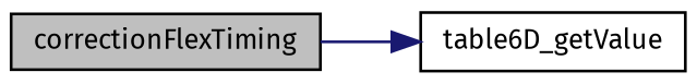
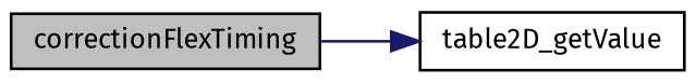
  digraph {
    rankdir=LR
    fontname="Fira Sans"
    node [color=black fontname="Fira Sans" fontsize=10 shape=record style=filled]
    n1 [fillcolor=grey75 fontcolor=black height=0.2 label=correctionFlexTiming width=0.4]
-   n2 [fillcolor=white height=0.2 label=table6D_getValue width=0.4]
+   n2 [fillcolor=white height=0.2 label=table2D_getValue width=0.4]
    n1 -> n2 [color=midnightblue fontname="Fira Sans" fontsize=10 labelfontname=Helvetica labelfontsize=10 style=solid]
  }
